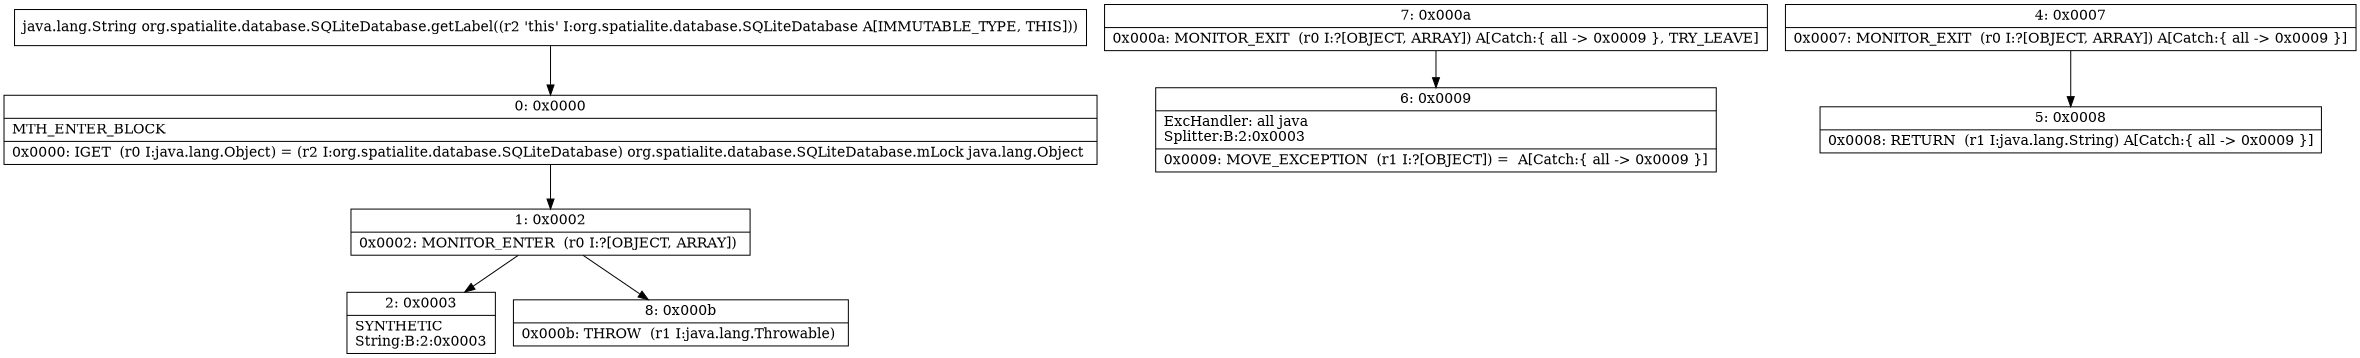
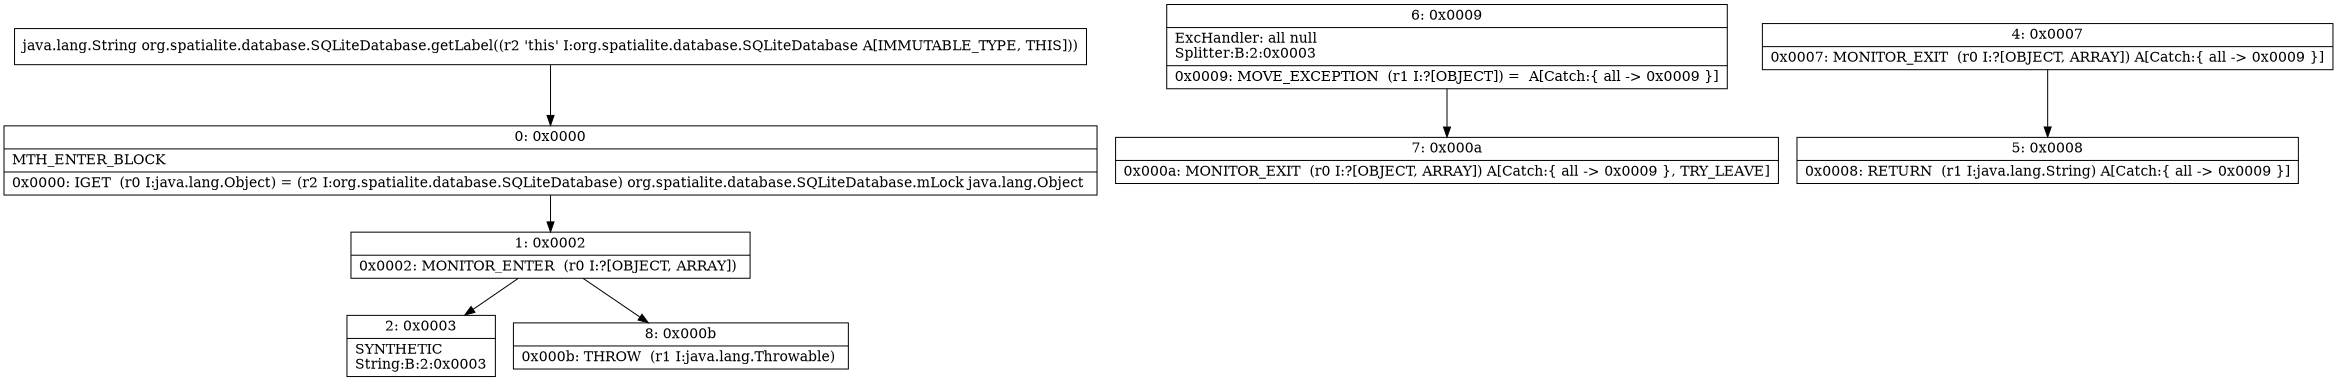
  digraph {
    node [shape=record]
    n1 [label="{0\:\ 0x0000|MTH_ENTER_BLOCK\l|0x0000: IGET  (r0 I:java.lang.Object) = (r2 I:org.spatialite.database.SQLiteDatabase) org.spatialite.database.SQLiteDatabase.mLock java.lang.Object \l}"]
    n2 [label="{1\:\ 0x0002|0x0002: MONITOR_ENTER  (r0 I:?[OBJECT, ARRAY]) \l}"]
    n3 [label="{2\:\ 0x0003|SYNTHETIC\lString:B:2:0x0003\l}"]
    n4 [label="{8\:\ 0x000b|0x000b: THROW  (r1 I:java.lang.Throwable) \l}"]
-   n5 [label="{6\:\ 0x0009|ExcHandler: all java\lSplitter:B:2:0x0003\l|0x0009: MOVE_EXCEPTION  (r1 I:?[OBJECT]) =  A[Catch:\{ all \-\> 0x0009 \}]\l}"]
+   n5 [label="{6\:\ 0x0009|ExcHandler: all null\lSplitter:B:2:0x0003\l|0x0009: MOVE_EXCEPTION  (r1 I:?[OBJECT]) =  A[Catch:\{ all \-\> 0x0009 \}]\l}"]
    n6 [label="{7\:\ 0x000a|0x000a: MONITOR_EXIT  (r0 I:?[OBJECT, ARRAY]) A[Catch:\{ all \-\> 0x0009 \}, TRY_LEAVE]\l}"]
    n7 [label="{4\:\ 0x0007|0x0007: MONITOR_EXIT  (r0 I:?[OBJECT, ARRAY]) A[Catch:\{ all \-\> 0x0009 \}]\l}"]
    n8 [label="{5\:\ 0x0008|0x0008: RETURN  (r1 I:java.lang.String) A[Catch:\{ all \-\> 0x0009 \}]\l}"]
    n9 [label="{java.lang.String org.spatialite.database.SQLiteDatabase.getLabel((r2 'this' I:org.spatialite.database.SQLiteDatabase A[IMMUTABLE_TYPE, THIS])) }"]
    n1 -> n2
    n2 -> n3
    n2 -> n4
-   n6 -> n5
+   n5 -> n6
    n7 -> n8
    n9 -> n1
  }
